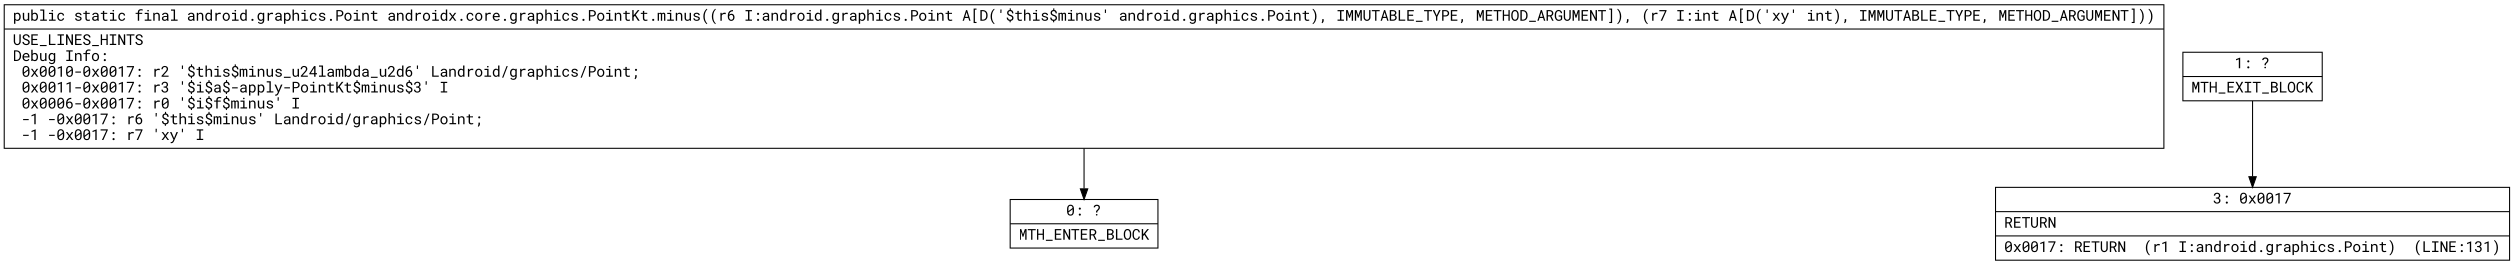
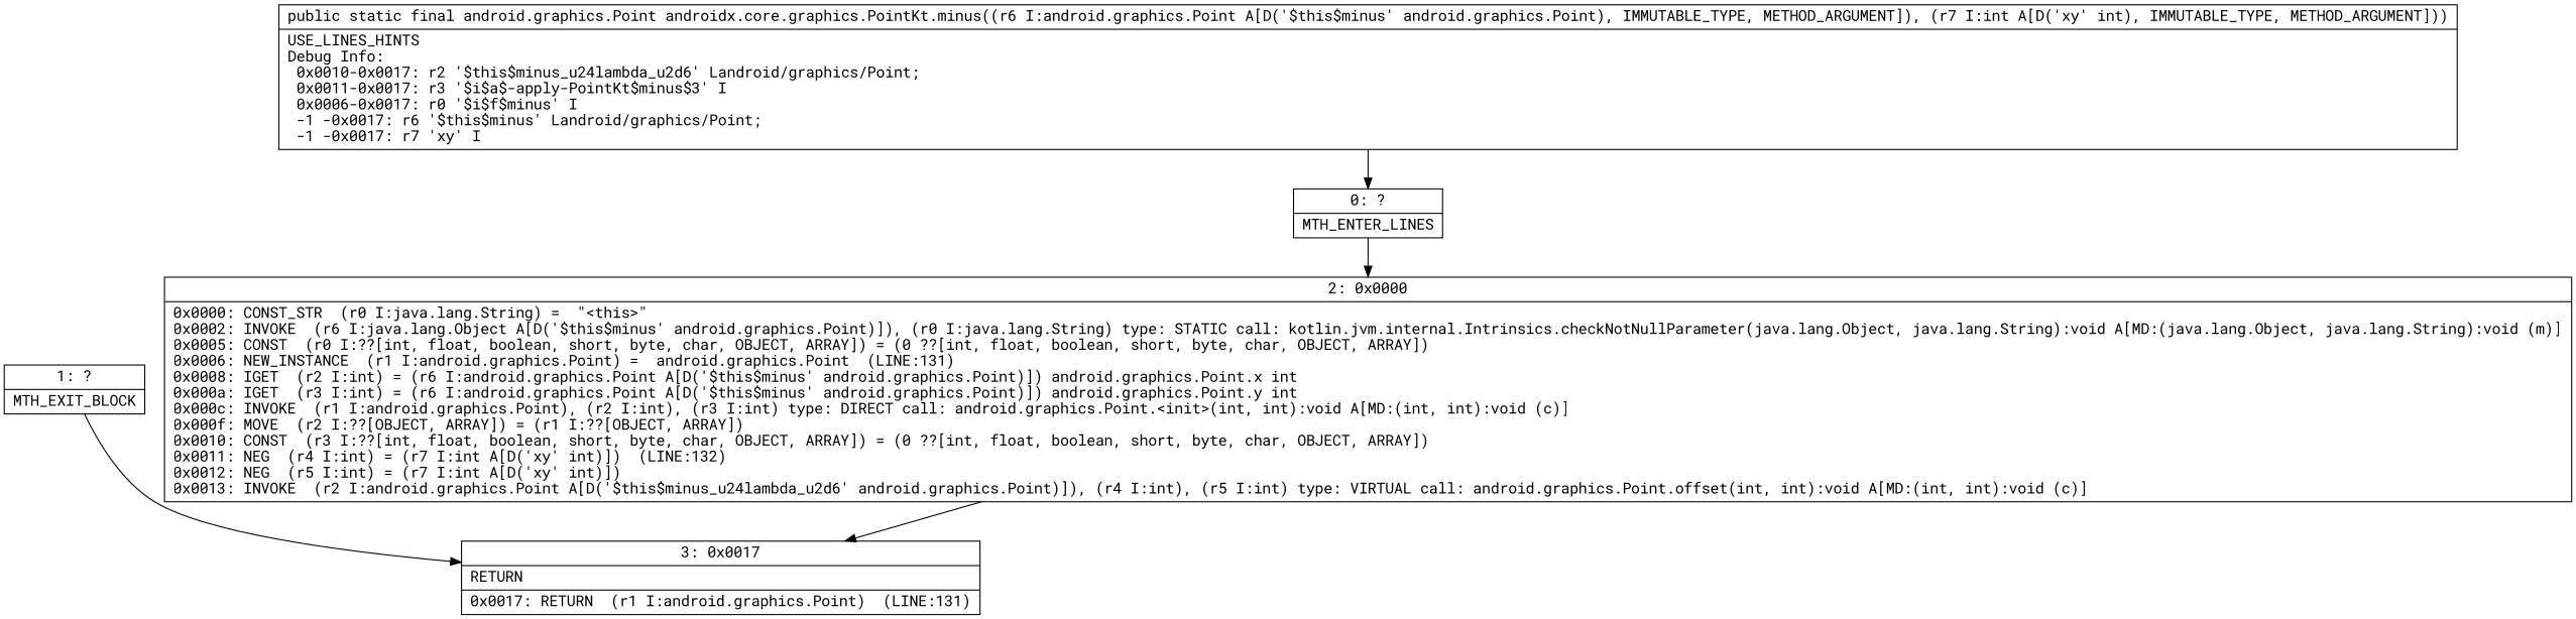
  digraph {
    fontname="Roboto Mono"
    node [fontname="Roboto Mono" shape=record]
    edge [fontname="Roboto Mono"]
-   n1 [label="{0\:\ ?|MTH_ENTER_BLOCK\l}"]
+   n1 [label="{0\:\ ?|MTH_ENTER_LINES\l}"]
+   n2 [label="{2\:\ 0x0000|0x0000: CONST_STR  (r0 I:java.lang.String) =  \"\<this\>\" \l0x0002: INVOKE  (r6 I:java.lang.Object A[D('$this$minus' android.graphics.Point)]), (r0 I:java.lang.String) type: STATIC call: kotlin.jvm.internal.Intrinsics.checkNotNullParameter(java.lang.Object, java.lang.String):void A[MD:(java.lang.Object, java.lang.String):void (m)]\l0x0005: CONST  (r0 I:??[int, float, boolean, short, byte, char, OBJECT, ARRAY]) = (0 ??[int, float, boolean, short, byte, char, OBJECT, ARRAY]) \l0x0006: NEW_INSTANCE  (r1 I:android.graphics.Point) =  android.graphics.Point  (LINE:131)\l0x0008: IGET  (r2 I:int) = (r6 I:android.graphics.Point A[D('$this$minus' android.graphics.Point)]) android.graphics.Point.x int \l0x000a: IGET  (r3 I:int) = (r6 I:android.graphics.Point A[D('$this$minus' android.graphics.Point)]) android.graphics.Point.y int \l0x000c: INVOKE  (r1 I:android.graphics.Point), (r2 I:int), (r3 I:int) type: DIRECT call: android.graphics.Point.\<init\>(int, int):void A[MD:(int, int):void (c)]\l0x000f: MOVE  (r2 I:??[OBJECT, ARRAY]) = (r1 I:??[OBJECT, ARRAY]) \l0x0010: CONST  (r3 I:??[int, float, boolean, short, byte, char, OBJECT, ARRAY]) = (0 ??[int, float, boolean, short, byte, char, OBJECT, ARRAY]) \l0x0011: NEG  (r4 I:int) = (r7 I:int A[D('xy' int)])  (LINE:132)\l0x0012: NEG  (r5 I:int) = (r7 I:int A[D('xy' int)]) \l0x0013: INVOKE  (r2 I:android.graphics.Point A[D('$this$minus_u24lambda_u2d6' android.graphics.Point)]), (r4 I:int), (r5 I:int) type: VIRTUAL call: android.graphics.Point.offset(int, int):void A[MD:(int, int):void (c)]\l}"]
    n3 [label="{3\:\ 0x0017|RETURN\l|0x0017: RETURN  (r1 I:android.graphics.Point)  (LINE:131)\l}"]
    n4 [label="{1\:\ ?|MTH_EXIT_BLOCK\l}"]
    n5 [label="{public static final android.graphics.Point androidx.core.graphics.PointKt.minus((r6 I:android.graphics.Point A[D('$this$minus' android.graphics.Point), IMMUTABLE_TYPE, METHOD_ARGUMENT]), (r7 I:int A[D('xy' int), IMMUTABLE_TYPE, METHOD_ARGUMENT]))  | USE_LINES_HINTS\lDebug Info:\l  0x0010\-0x0017: r2 '$this$minus_u24lambda_u2d6' Landroid\/graphics\/Point;\l  0x0011\-0x0017: r3 '$i$a$\-apply\-PointKt$minus$3' I\l  0x0006\-0x0017: r0 '$i$f$minus' I\l  \-1 \-0x0017: r6 '$this$minus' Landroid\/graphics\/Point;\l  \-1 \-0x0017: r7 'xy' I\l}"]
+   n1 -> n2
+   n2 -> n3
    n4 -> n3
    n5 -> n1
  }
